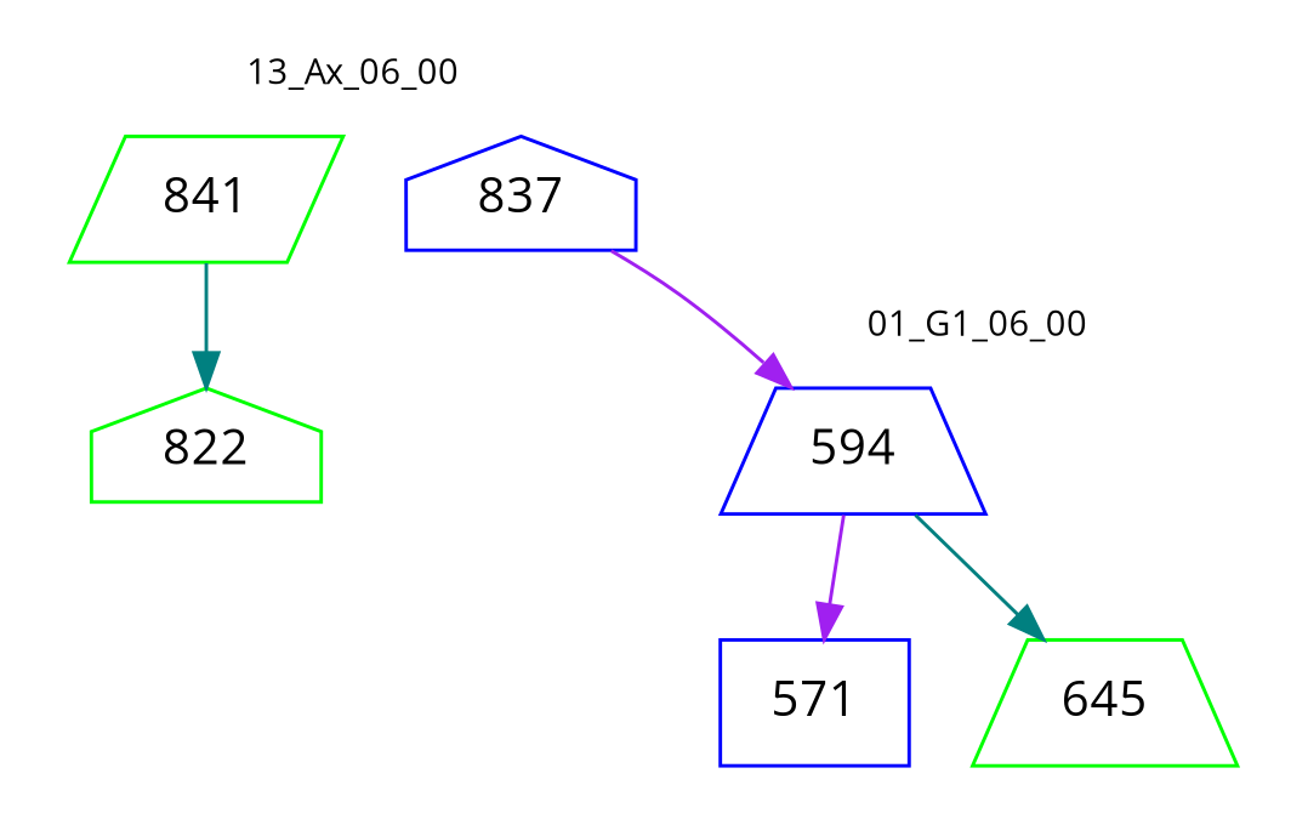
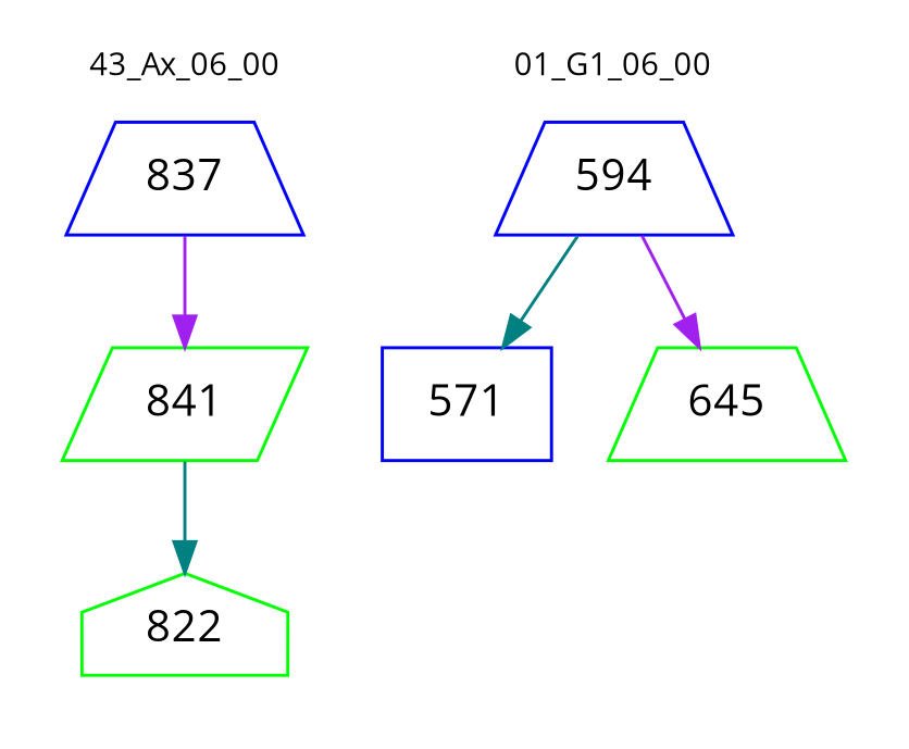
  digraph {
    fontname="Open Sans"
    node [color=blue fontname="Open Sans" shape=house]
    edge [color=purple fontname="Open Sans"]
-   n1 [label=837]
+   n1 [label=837 shape=trapezium]
    n2 [color=green label=822]
    n3 [color=green label=841 shape=parallelogram]
    n4 [label=594 shape=trapezium]
    n5 [label=571 shape=box]
    n6 [color=green label=645 shape=trapezium]
    subgraph cluster_1 {
      color=white
      fontsize=10
-     label="13_Ax_06_00"
+     label="43_Ax_06_00"
      n1
      n2
      n3
    }
    subgraph cluster_2 {
      color=white
      fontsize=10
      label="01_G1_06_00"
      n4
      n5
      n6
    }
-   n1 -> n4
+   n1 -> n3
    n3 -> n2 [color=teal]
-   n4 -> n5
-   n4 -> n6 [color=teal]
+   n4 -> n5 [color=teal]
+   n4 -> n6
  }
